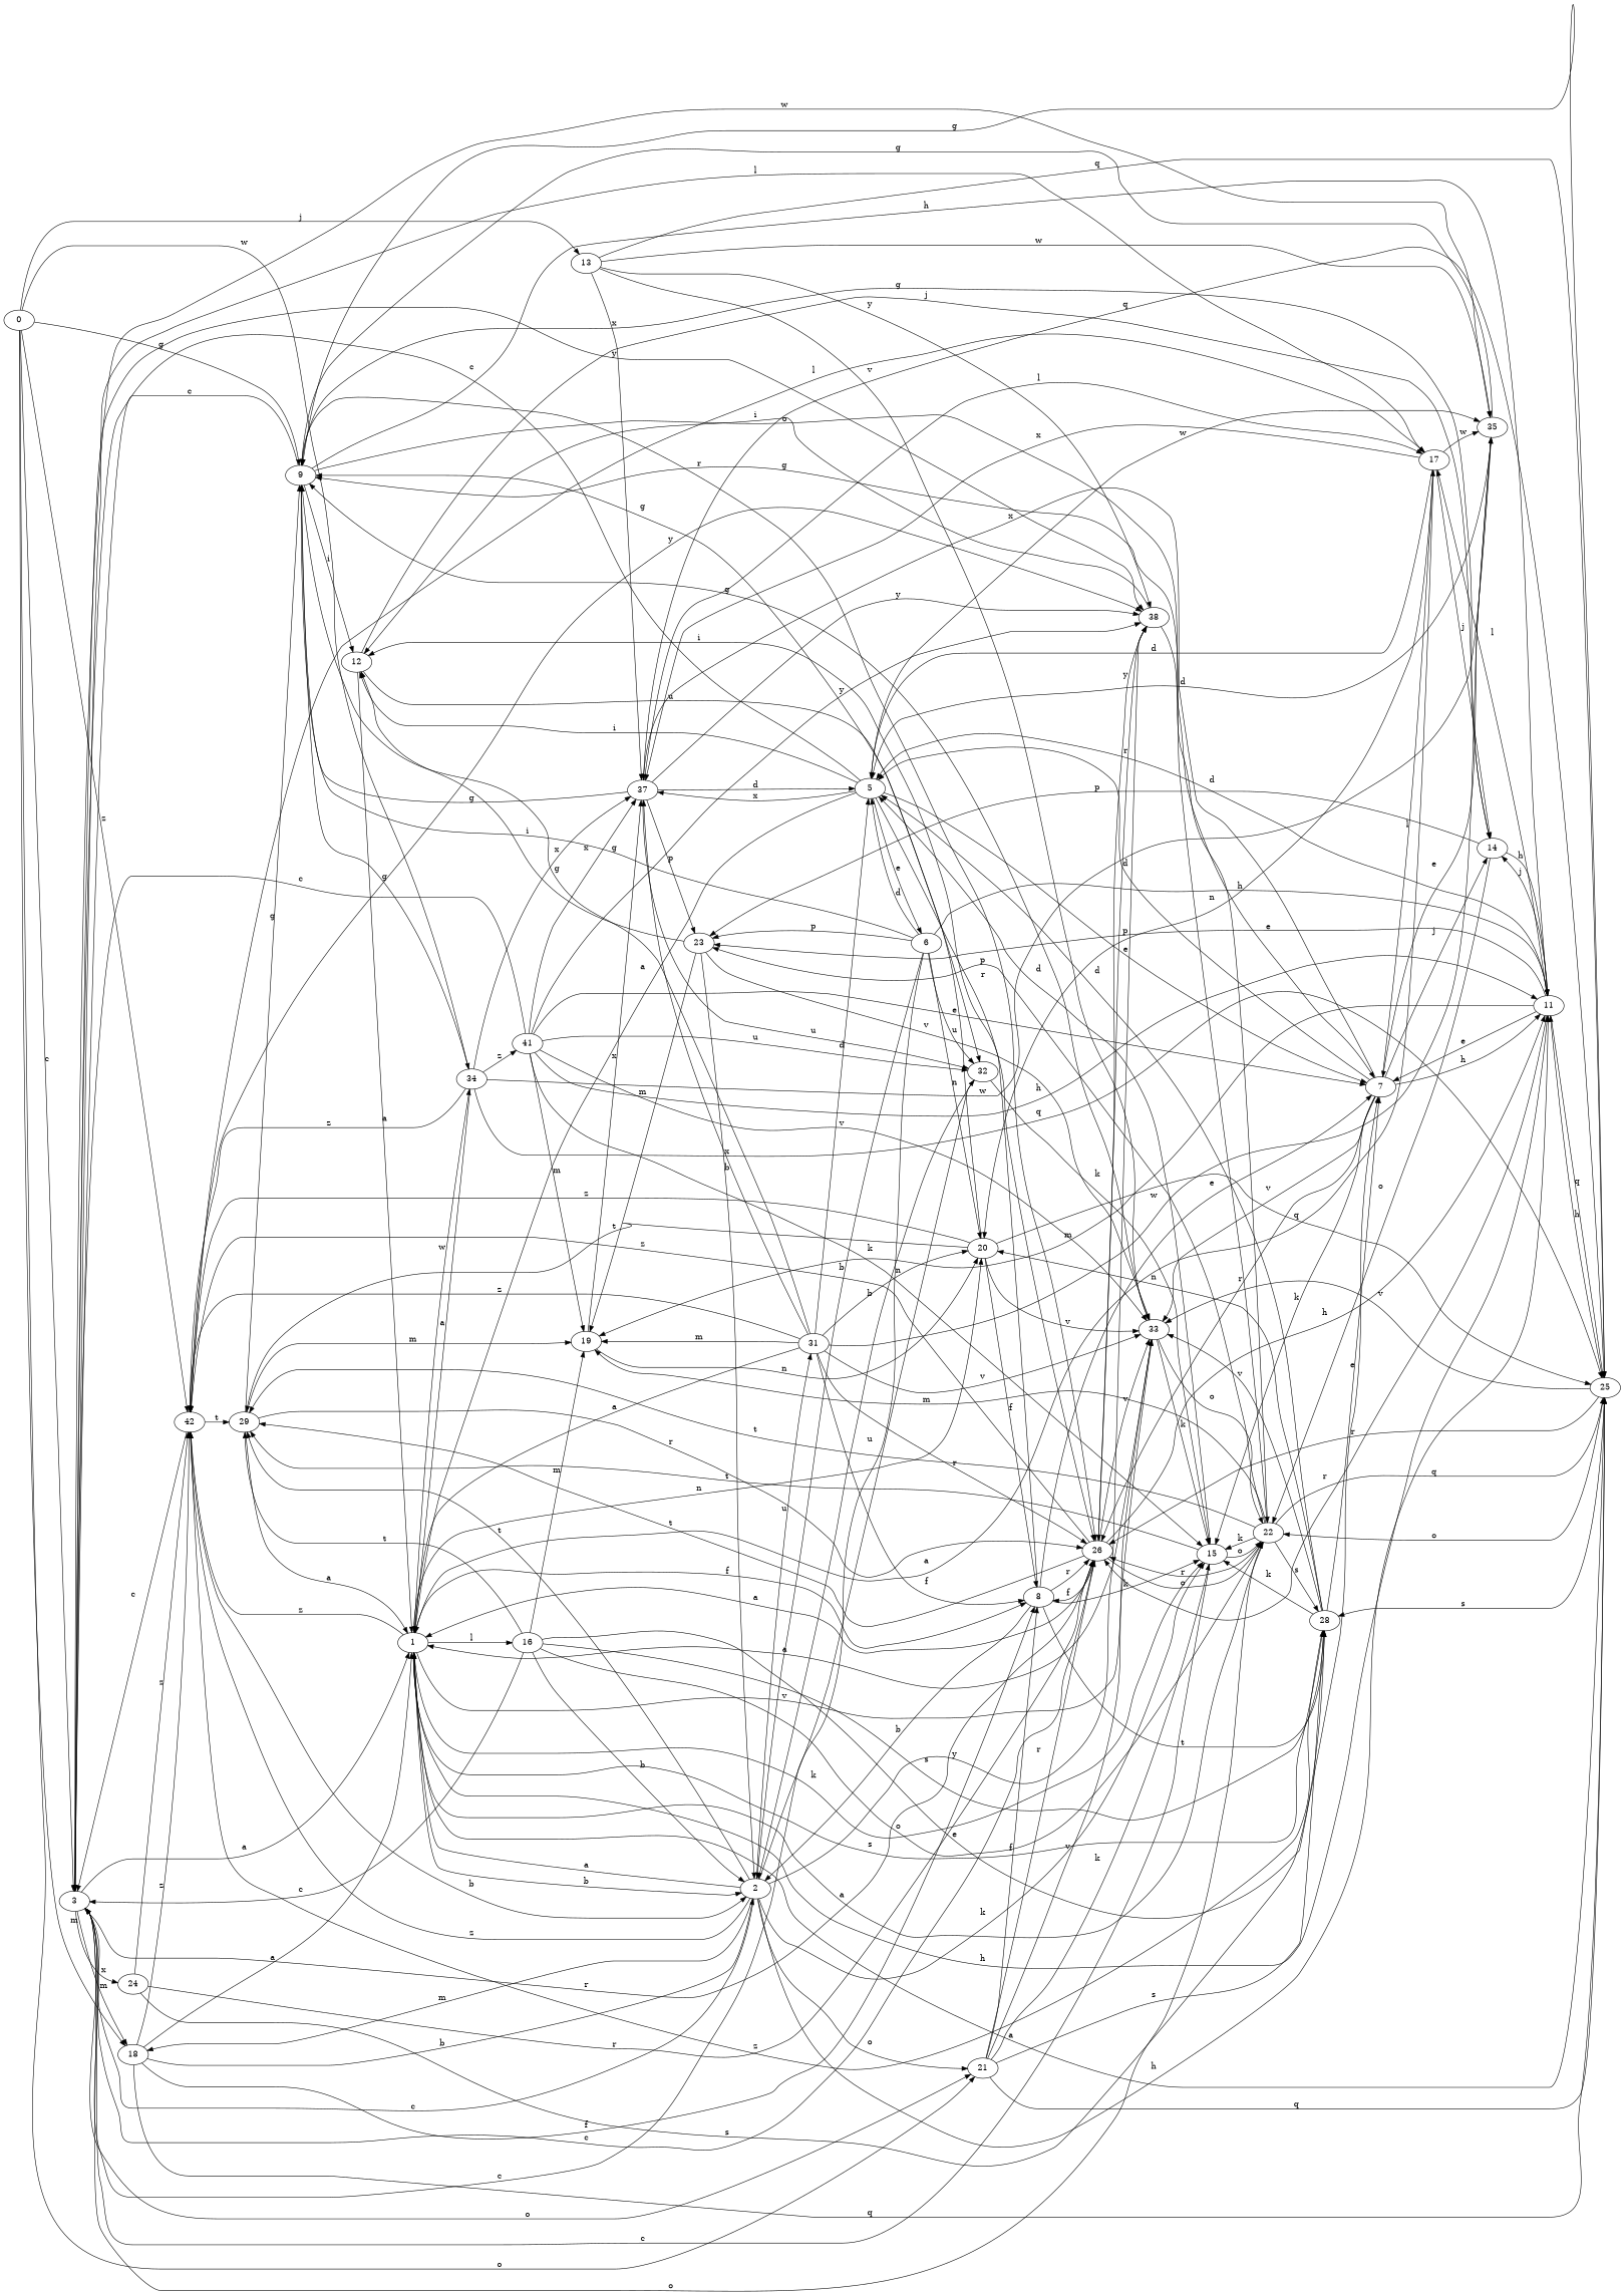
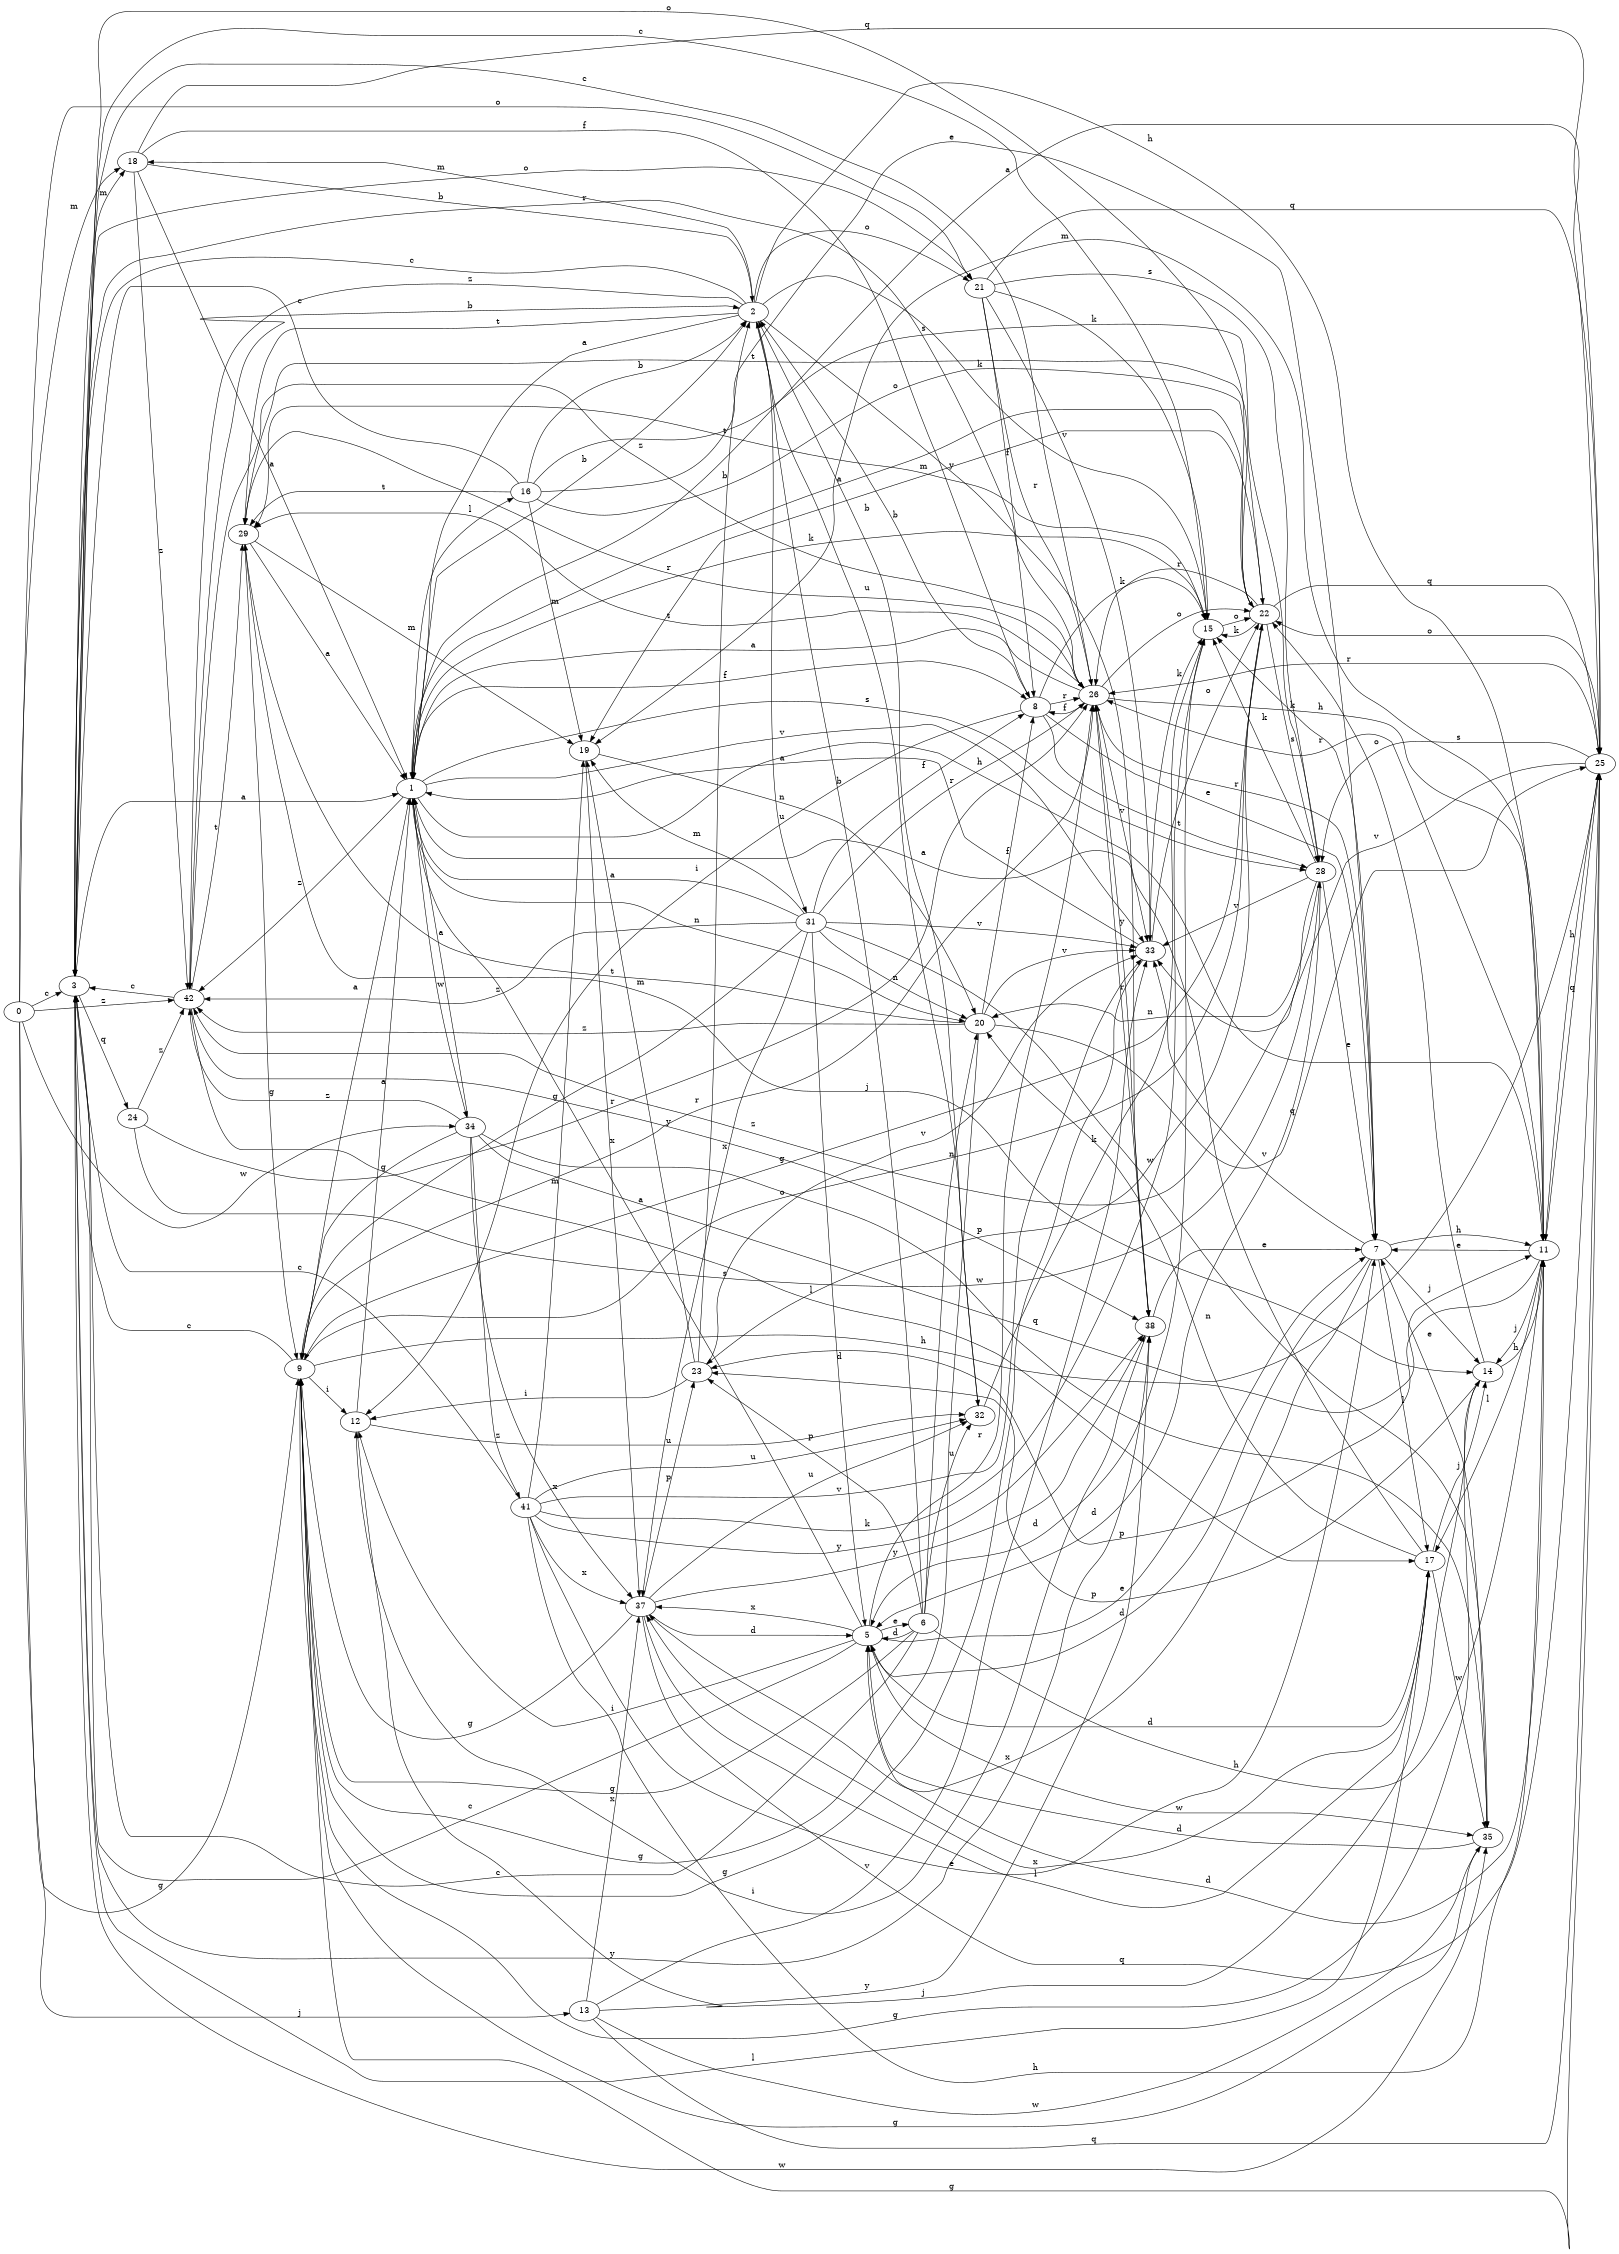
  strict digraph {
    rankdir=LR
    0
    3
    9
    13
    18
    21
    34
    42
    1
    38
    17
    22
    24
    26
    35
    11
    12
    33
    37
    25
    2
    8
    15
    28
    41
    32
    7
    19
    29
    16
    20
    31
    5
    23
    14
    6
    0 -> 3 [label=c]
    0 -> 9 [label=g]
    0 -> 13 [label=j]
    0 -> 18 [label=m]
    0 -> 21 [label=o]
    0 -> 34 [label=w]
    0 -> 42 [label=z]
    3 -> 18 [label=m]
    3 -> 21 [label=o]
    3 -> 1 [label=a]
    3 -> 38 [label=y]
    3 -> 17 [label=l]
    3 -> 22 [label=o]
-   3 -> 24 [label=x]
+   3 -> 24 [label=q]
    3 -> 26 [label=r]
    3 -> 35 [label=w]
    9 -> 3 [label=c]
+   9 -> 1 [label=a]
    9 -> 22 [label=o]
    9 -> 26 [label=r]
    9 -> 11 [label=h]
    9 -> 12 [label=i]
    13 -> 38 [label=y]
    13 -> 35 [label=w]
    13 -> 33 [label=v]
    13 -> 37 [label=x]
    13 -> 25 [label=q]
    18 -> 42 [label=z]
    18 -> 1 [label=a]
    18 -> 25 [label=q]
    18 -> 2 [label=b]
    18 -> 8 [label=f]
    21 -> 26 [label=r]
    21 -> 33 [label=v]
    21 -> 25 [label=q]
    21 -> 8 [label=f]
    21 -> 15 [label=k]
    21 -> 28 [label=s]
    34 -> 9 [label=g]
    34 -> 42 [label=z]
    34 -> 1 [label=a]
    34 -> 35 [label=w]
    34 -> 37 [label=x]
    34 -> 25 [label=q]
    34 -> 41 [label=z]
    42 -> 3 [label=c]
    42 -> 38 [label=y]
    42 -> 17 [label=l]
    42 -> 2 [label=b]
    42 -> 29 [label=t]
    1 -> 34 [label=w]
    1 -> 42 [label=z]
    1 -> 11 [label=h]
    1 -> 33 [label=v]
    1 -> 2 [label=b]
    1 -> 8 [label=f]
    1 -> 15 [label=k]
    1 -> 28 [label=s]
    1 -> 16 [label=l]
    1 -> 20 [label=n]
    38 -> 26 [label=r]
    38 -> 12 [label=i]
    38 -> 7 [label=e]
    17 -> 1 [label=a]
    17 -> 35 [label=w]
    17 -> 37 [label=x]
    17 -> 20 [label=n]
    17 -> 5 [label=d]
    17 -> 14 [label=j]
    22 -> 9 [label=g]
    22 -> 1 [label=a]
    22 -> 26 [label=r]
    22 -> 25 [label=q]
    22 -> 15 [label=k]
    22 -> 28 [label=s]
    22 -> 19 [label=m]
    22 -> 29 [label=t]
    22 -> 23 [label=p]
    24 -> 42 [label=z]
    24 -> 26 [label=r]
    24 -> 28 [label=s]
    26 -> 3 [label=c]
    26 -> 42 [label=z]
    26 -> 1 [label=a]
    26 -> 38 [label=y]
    26 -> 22 [label=o]
    26 -> 11 [label=h]
    26 -> 33 [label=v]
    26 -> 8 [label=f]
    26 -> 29 [label=t]
    35 -> 9 [label=g]
    35 -> 7 [label=e]
    35 -> 5 [label=d]
    11 -> 17 [label=l]
    11 -> 26 [label=r]
    11 -> 25 [label=q]
    11 -> 7 [label=e]
    11 -> 19 [label=m]
    11 -> 5 [label=d]
    11 -> 23 [label=p]
    11 -> 14 [label=j]
    12 -> 1 [label=a]
    12 -> 32 [label=u]
    12 -> 14 [label=j]
    33 -> 9 [label=g]
    33 -> 1 [label=a]
    33 -> 22 [label=o]
    33 -> 15 [label=k]
    37 -> 9 [label=g]
    37 -> 38 [label=y]
    37 -> 17 [label=l]
    37 -> 25 [label=q]
    37 -> 32 [label=u]
    37 -> 5 [label=d]
    37 -> 23 [label=p]
    25 -> 9 [label=g]
    25 -> 1 [label=a]
    25 -> 22 [label=o]
    25 -> 26 [label=r]
    25 -> 11 [label=h]
    25 -> 33 [label=v]
    25 -> 28 [label=s]
    2 -> 3 [label=c]
    2 -> 18 [label=m]
    2 -> 21 [label=o]
    2 -> 42 [label=z]
    2 -> 1 [label=a]
    2 -> 38 [label=y]
    2 -> 11 [label=h]
    2 -> 15 [label=k]
    2 -> 32 [label=u]
    2 -> 29 [label=t]
    2 -> 31 [label=u]
    8 -> 26 [label=r]
    8 -> 12 [label=i]
    8 -> 2 [label=b]
    8 -> 15 [label=k]
    8 -> 28 [label=t]
    8 -> 7 [label=e]
    15 -> 3 [label=c]
    15 -> 22 [label=o]
    15 -> 29 [label=t]
    15 -> 5 [label=d]
    28 -> 42 [label=z]
    28 -> 33 [label=v]
    28 -> 15 [label=k]
    28 -> 7 [label=e]
    28 -> 20 [label=n]
    28 -> 5 [label=d]
    41 -> 3 [label=c]
    41 -> 38 [label=y]
    41 -> 11 [label=h]
    41 -> 33 [label=v]
    41 -> 37 [label=x]
    41 -> 15 [label=k]
    41 -> 32 [label=u]
    41 -> 7 [label=e]
    41 -> 19 [label=m]
    32 -> 2 [label=b]
    32 -> 15 [label=k]
    7 -> 17 [label=l]
    7 -> 26 [label=r]
    7 -> 11 [label=h]
    7 -> 33 [label=v]
    7 -> 37 [label=x]
    7 -> 15 [label=k]
    7 -> 5 [label=d]
    7 -> 14 [label=j]
    19 -> 37 [label=x]
    19 -> 20 [label=n]
    29 -> 9 [label=g]
    29 -> 1 [label=a]
    29 -> 26 [label=r]
    29 -> 19 [label=m]
+   29 -> 14 [label=j]
    16 -> 3 [label=c]
    16 -> 22 [label=o]
    16 -> 2 [label=b]
    16 -> 28 [label=s]
    16 -> 7 [label=e]
    16 -> 19 [label=m]
    16 -> 29 [label=t]
    20 -> 9 [label=g]
    20 -> 42 [label=z]
    20 -> 33 [label=v]
    20 -> 25 [label=q]
    20 -> 8 [label=f]
    20 -> 29 [label=t]
    31 -> 9 [label=g]
    31 -> 42 [label=z]
    31 -> 1 [label=a]
    31 -> 26 [label=r]
    31 -> 35 [label=w]
    31 -> 33 [label=v]
    31 -> 37 [label=x]
    31 -> 8 [label=f]
    31 -> 19 [label=m]
    31 -> 20 [label=n]
    31 -> 5 [label=d]
    5 -> 3 [label=c]
    5 -> 1 [label=a]
    5 -> 26 [label=r]
    5 -> 35 [label=w]
    5 -> 12 [label=i]
    5 -> 37 [label=x]
    5 -> 7 [label=e]
    5 -> 6 [label=e]
    23 -> 12 [label=i]
    23 -> 33 [label=v]
    23 -> 2 [label=b]
    23 -> 19 [label=m]
    14 -> 9 [label=g]
    14 -> 22 [label=o]
    14 -> 11 [label=h]
    14 -> 23 [label=p]
    6 -> 3 [label=c]
    6 -> 9 [label=g]
    6 -> 11 [label=h]
    6 -> 2 [label=b]
    6 -> 32 [label=u]
    6 -> 20 [label=n]
    6 -> 5 [label=d]
    6 -> 23 [label=p]
  }
